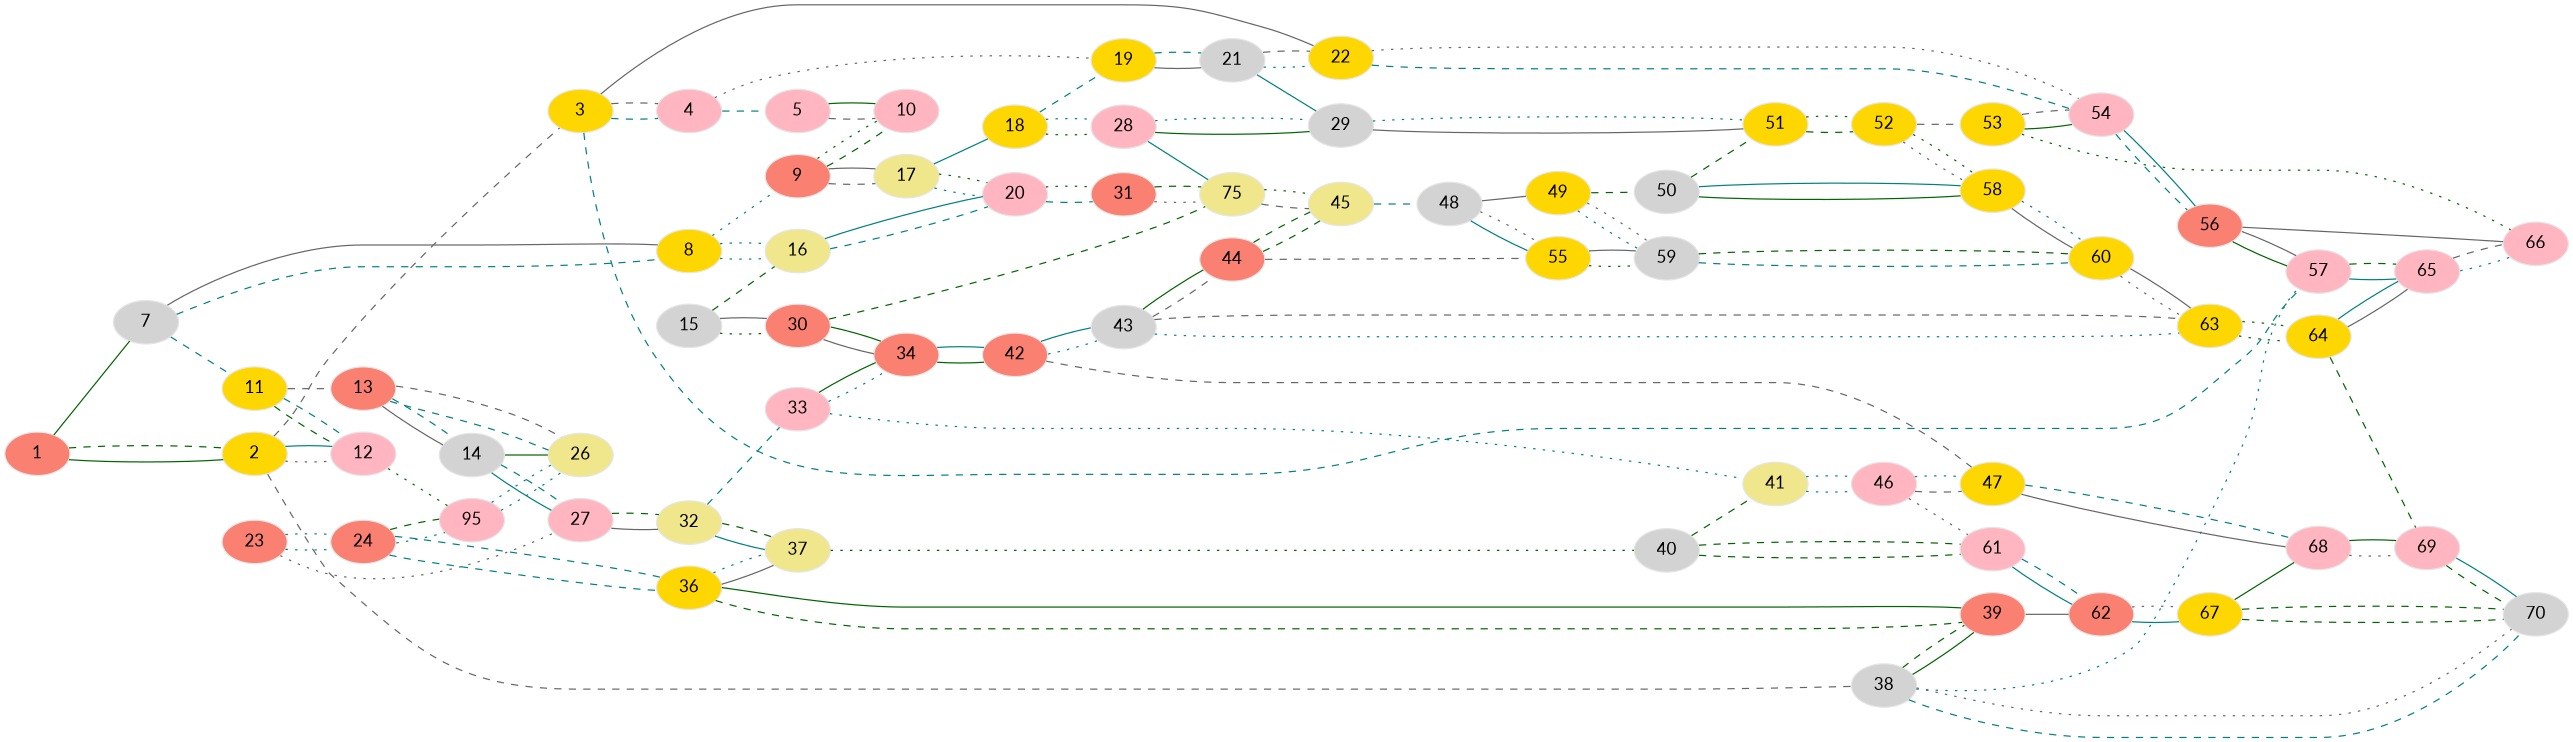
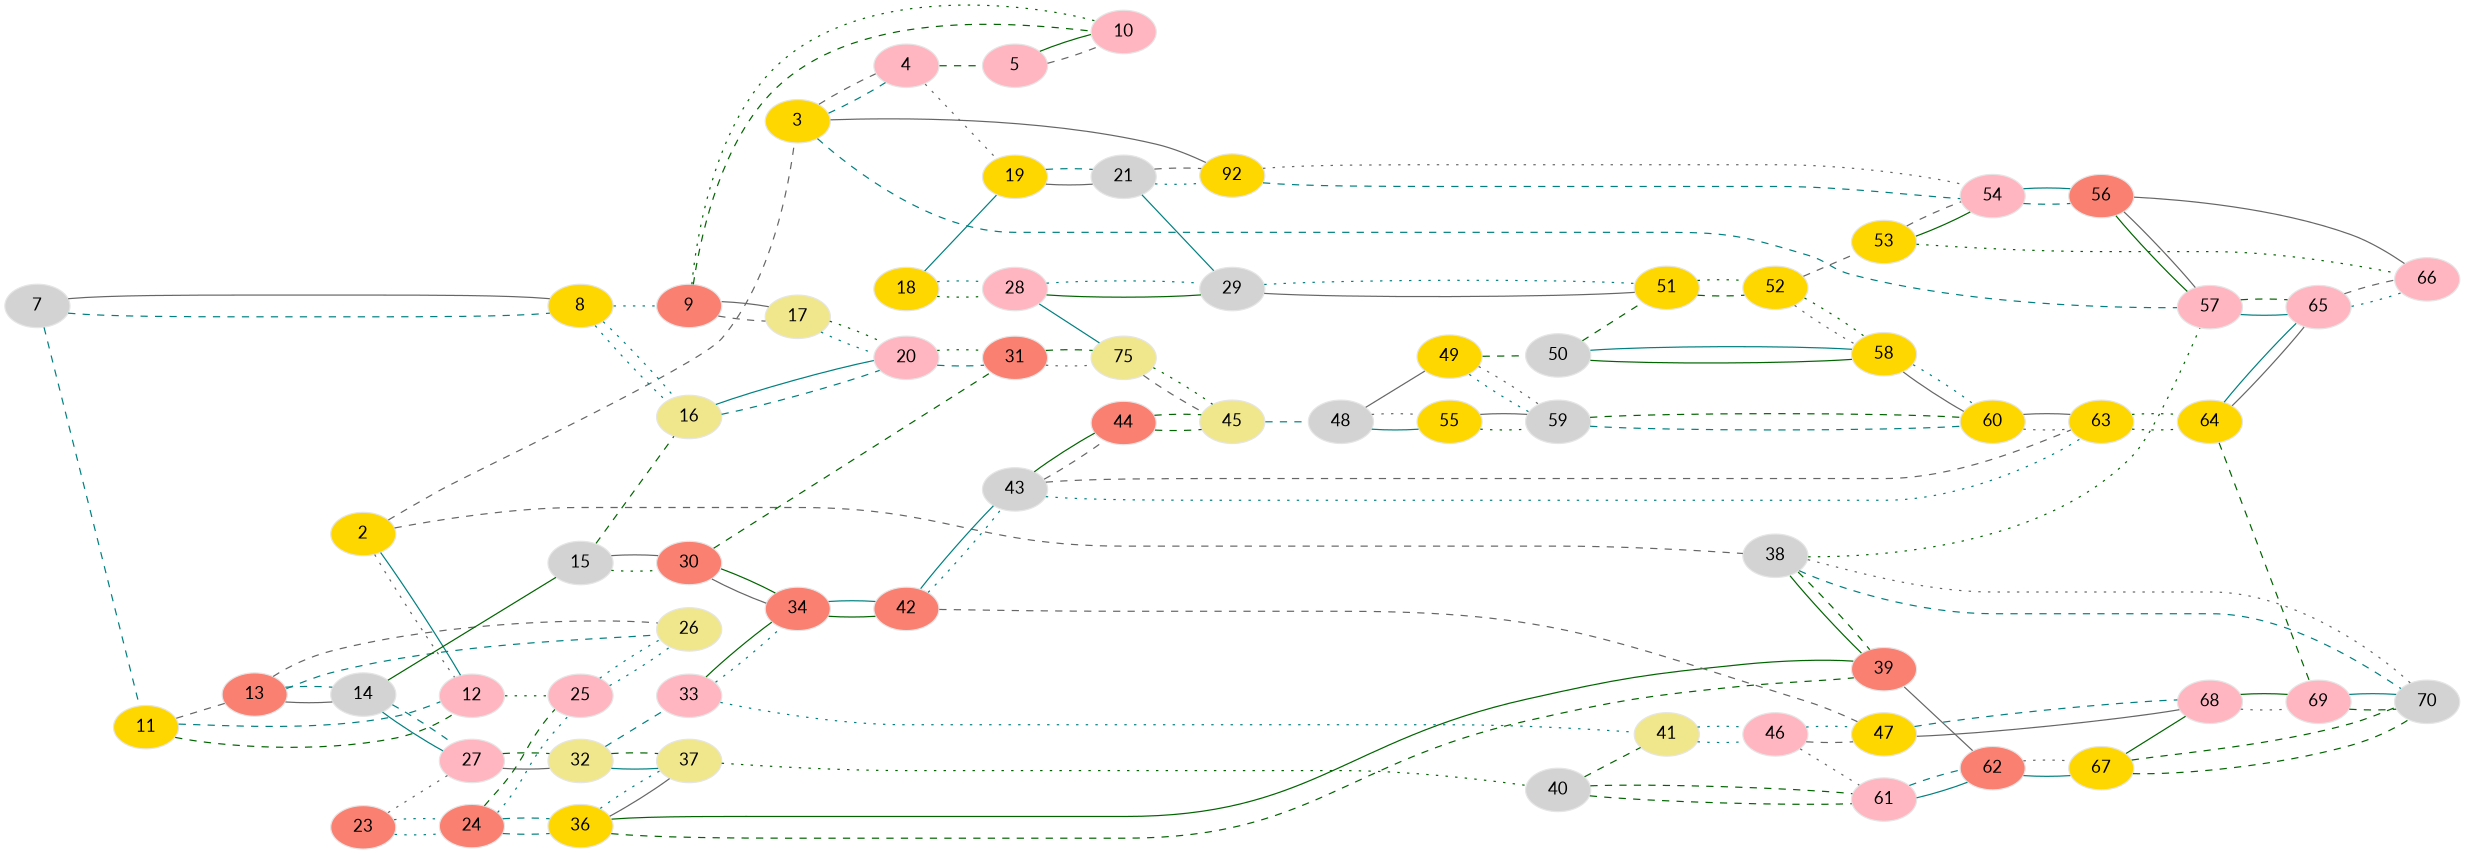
  graph {
    fontname=Lato
    rankdir=LR
    node [color=gray90 fillcolor=gold fontname=Lato style=filled]
    edge [color=teal fontname=Lato style=dashed]
-   1 [fillcolor=salmon]
    2
    7 [fillcolor=lightgrey]
    3
    12 [fillcolor=lightpink]
    38 [fillcolor=lightgrey]
    8
    11
    4 [fillcolor=lightpink]
-   22
+   22 [label=92]
    57 [fillcolor=lightpink]
-   25 [fillcolor=lightpink label=95]
+   25 [fillcolor=lightpink]
    39 [fillcolor=salmon]
    70 [fillcolor=lightgrey]
    5 [fillcolor=lightpink]
    19
    54 [fillcolor=lightpink]
    65 [fillcolor=lightpink]
    10 [fillcolor=lightpink]
    21 [fillcolor=lightgrey]
    9 [fillcolor=salmon]
    16 [fillcolor=khaki]
    13 [fillcolor=salmon]
    17 [fillcolor=khaki]
    20 [fillcolor=lightpink]
    18
    14 [fillcolor=lightgrey]
    26 [fillcolor=khaki]
    15 [fillcolor=lightgrey]
    27 [fillcolor=lightpink]
    30 [fillcolor=salmon]
    32 [fillcolor=khaki]
    31 [fillcolor=salmon]
    34 [fillcolor=salmon]
    28 [fillcolor=lightpink]
    29 [fillcolor=lightgrey]
    n37 [fillcolor=khaki label=75]
    51
    56 [fillcolor=salmon]
    23 [fillcolor=salmon]
    24 [fillcolor=salmon]
    36
    37 [fillcolor=khaki]
    33 [fillcolor=lightpink]
    45 [fillcolor=khaki]
    52
    42 [fillcolor=salmon]
    41 [fillcolor=khaki]
    40 [fillcolor=lightgrey]
    46 [fillcolor=lightpink]
    43 [fillcolor=lightgrey]
    47
    48 [fillcolor=lightgrey]
    62 [fillcolor=salmon]
    61 [fillcolor=lightpink]
    67
    44 [fillcolor=salmon]
    63
    68 [fillcolor=lightpink]
    55
    64
    59 [fillcolor=lightgrey]
    49
    69 [fillcolor=lightpink]
    50 [fillcolor=lightgrey]
    58
    60
    53
    66 [fillcolor=lightpink]
-   1 -- 2 [color=darkgreen style=solid]
-   1 -- 2 [color=darkgreen]
-   1 -- 7 [color=darkgreen style=solid]
    2 -- 3 [color=gray40]
    2 -- 12 [color=gray40 style=dotted]
    2 -- 12 [style=solid]
    2 -- 38 [color=gray40]
    7 -- 8
    7 -- 8 [color=gray40 style=solid]
    7 -- 11
    3 -- 4
    3 -- 4 [color=gray40]
    3 -- 22 [color=gray40 style=solid]
    3 -- 57
    12 -- 25 [color=darkgreen style=dotted]
-   38 -- 57 [style=dotted]
+   38 -- 57 [color=darkgreen style=dotted]
    38 -- 39 [color=darkgreen style=solid]
    38 -- 39 [color=darkgreen]
    38 -- 70
    38 -- 70 [color=gray40 style=dotted]
    8 -- 9 [style=dotted]
    8 -- 16 [style=dotted]
    8 -- 16 [style=dotted]
    11 -- 12 [color=darkgreen]
    11 -- 12
    11 -- 13 [color=gray40]
-   4 -- 5
+   4 -- 5 [color=darkgreen]
    4 -- 19 [color=gray40 style=dotted]
    22 -- 54
    22 -- 54 [color=gray40 style=dotted]
    57 -- 65 [style=solid]
    57 -- 65 [color=darkgreen]
    25 -- 26 [style=dotted]
    25 -- 26 [style=dotted]
    39 -- 62 [color=gray40 style=solid]
    5 -- 10 [color=gray40]
    5 -- 10 [color=darkgreen style=solid]
    19 -- 21 [color=gray40 style=solid]
    19 -- 21
    54 -- 56
    54 -- 56 [style=solid]
    65 -- 66 [style=dotted]
    65 -- 66 [color=gray40]
    21 -- 22 [style=dotted]
    21 -- 22 [color=gray40]
    21 -- 29 [style=solid]
    9 -- 10 [color=darkgreen]
    9 -- 10 [color=darkgreen style=dotted]
    9 -- 17 [color=gray40]
    9 -- 17 [color=gray40 style=solid]
    16 -- 20
    16 -- 20 [style=solid]
    13 -- 14 [color=gray40 style=solid]
    13 -- 14
    13 -- 26
    13 -- 26 [color=gray40]
    17 -- 20 [style=dotted]
    17 -- 20 [color=darkgreen style=dotted]
-   17 -- 18 [style=solid]
    20 -- 31
    20 -- 31 [color=darkgreen style=dotted]
-   18 -- 19
+   18 -- 19 [style=solid]
    18 -- 28 [color=darkgreen style=dotted]
    18 -- 28 [style=dotted]
-   14 -- 26 [color=darkgreen style=solid]
+   14 -- 15 [color=darkgreen style=solid]
    14 -- 27 [style=solid]
    14 -- 27
    15 -- 16 [color=darkgreen]
    15 -- 30 [color=darkgreen style=dotted]
    15 -- 30 [color=gray40 style=solid]
    27 -- 32 [color=gray40 style=solid]
    27 -- 32 [color=darkgreen]
-   30 -- n37 [color=darkgreen]
+   30 -- 31 [color=darkgreen]
    30 -- 34 [color=gray40 style=solid]
    30 -- 34 [color=darkgreen style=solid]
    32 -- 37 [style=solid]
    32 -- 37 [color=darkgreen]
    32 -- 33
    31 -- n37 [color=gray40 style=dotted]
    31 -- n37 [color=darkgreen]
    34 -- 42 [color=darkgreen style=solid]
    34 -- 42 [style=solid]
    28 -- 29 [color=darkgreen style=solid]
    28 -- 29 [style=dotted]
    28 -- n37 [style=solid]
    29 -- 51 [color=gray40 style=solid]
    29 -- 51 [style=dotted]
    n37 -- 45 [color=gray40]
    n37 -- 45 [color=darkgreen style=dotted]
    51 -- 52 [color=darkgreen]
    51 -- 52 [color=darkgreen style=dotted]
    56 -- 57 [color=darkgreen style=solid]
    56 -- 57 [color=gray40 style=solid]
    56 -- 66 [color=gray40 style=solid]
    23 -- 27 [color=gray40 style=dotted]
    23 -- 24 [style=dotted]
    23 -- 24 [style=dotted]
    24 -- 25 [style=dotted]
    24 -- 25 [color=darkgreen]
    24 -- 36
    24 -- 36
    36 -- 39 [color=darkgreen]
    36 -- 39 [color=darkgreen style=solid]
    36 -- 37 [color=gray40 style=solid]
    36 -- 37 [style=dotted]
    37 -- 40 [color=darkgreen style=dotted]
    33 -- 34 [style=dotted]
    33 -- 34 [color=darkgreen style=solid]
    33 -- 41 [style=dotted]
    45 -- 48
    52 -- 58 [color=gray40 style=dotted]
    52 -- 58 [color=darkgreen style=dotted]
    52 -- 53 [color=gray40]
    42 -- 43 [style=dotted]
    42 -- 43 [style=solid]
    42 -- 47 [color=gray40]
    41 -- 46 [style=dotted]
    41 -- 46 [style=dotted]
    40 -- 41 [color=darkgreen]
    40 -- 61 [color=darkgreen]
    40 -- 61 [color=darkgreen]
    46 -- 47 [color=gray40]
    46 -- 47 [style=dotted]
    46 -- 61 [color=gray40 style=dotted]
    43 -- 44 [color=gray40]
    43 -- 44 [color=darkgreen style=solid]
    43 -- 63 [style=dotted]
    43 -- 63 [color=gray40]
    47 -- 68 [color=gray40 style=solid]
    47 -- 68
    48 -- 55 [style=solid]
    48 -- 55 [color=gray40 style=dotted]
    48 -- 49 [color=gray40 style=solid]
    62 -- 67 [style=solid]
    62 -- 67 [color=gray40 style=dotted]
    61 -- 62 [style=solid]
    61 -- 62
    67 -- 70 [color=darkgreen]
    67 -- 70 [color=darkgreen]
    67 -- 68 [color=darkgreen style=solid]
    44 -- 45 [color=darkgreen]
    44 -- 45 [color=darkgreen]
-   44 -- 55 [color=gray40]
    63 -- 64 [color=darkgreen style=dotted]
    63 -- 64 [color=darkgreen style=dotted]
    68 -- 69 [color=gray40 style=dotted]
    68 -- 69 [color=darkgreen style=solid]
    55 -- 59 [color=darkgreen style=dotted]
    55 -- 59 [color=gray40 style=solid]
    64 -- 65 [color=gray40 style=solid]
    64 -- 65 [style=solid]
    64 -- 69 [color=darkgreen]
    59 -- 60
    59 -- 60 [color=darkgreen]
    49 -- 59 [style=dotted]
    49 -- 59 [color=gray40 style=dotted]
    49 -- 50 [color=darkgreen]
    69 -- 70 [color=darkgreen]
    69 -- 70 [style=solid]
    50 -- 51 [color=darkgreen]
    50 -- 58 [color=darkgreen style=solid]
    50 -- 58 [style=solid]
    58 -- 60 [color=gray40 style=solid]
    58 -- 60 [style=dotted]
    60 -- 63 [color=gray40 style=dotted]
    60 -- 63 [color=gray40 style=solid]
    53 -- 54 [color=darkgreen style=solid]
    53 -- 54 [color=gray40]
    53 -- 66 [color=darkgreen style=dotted]
  }
